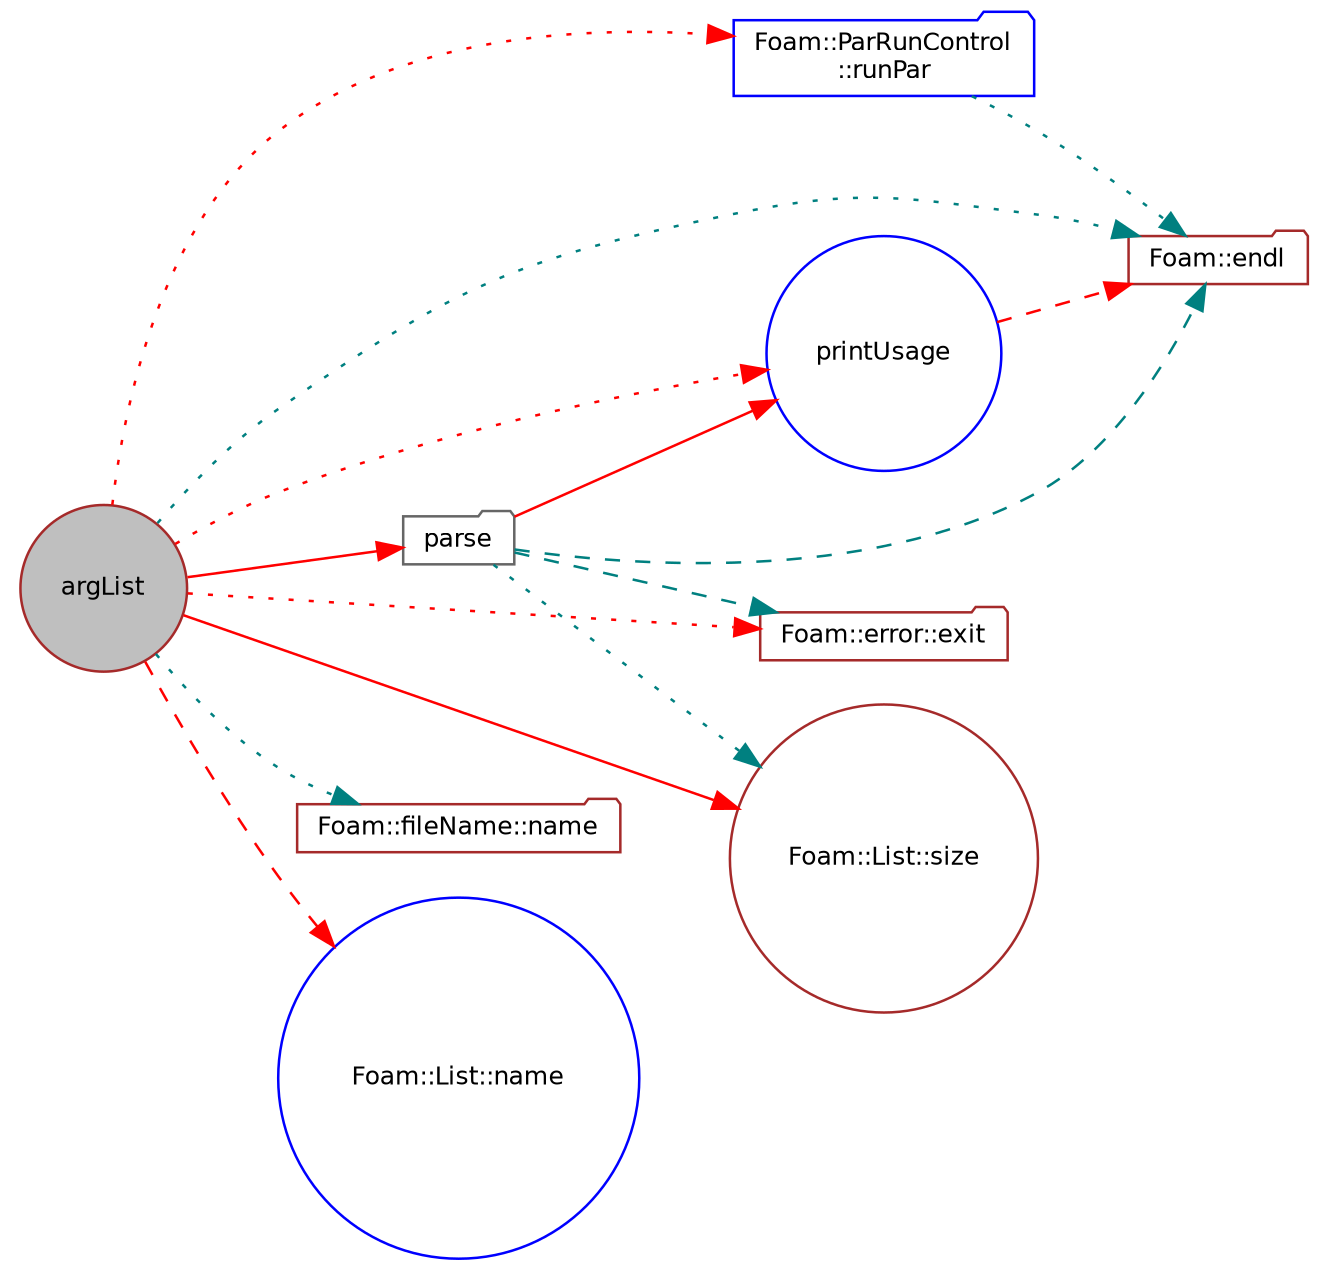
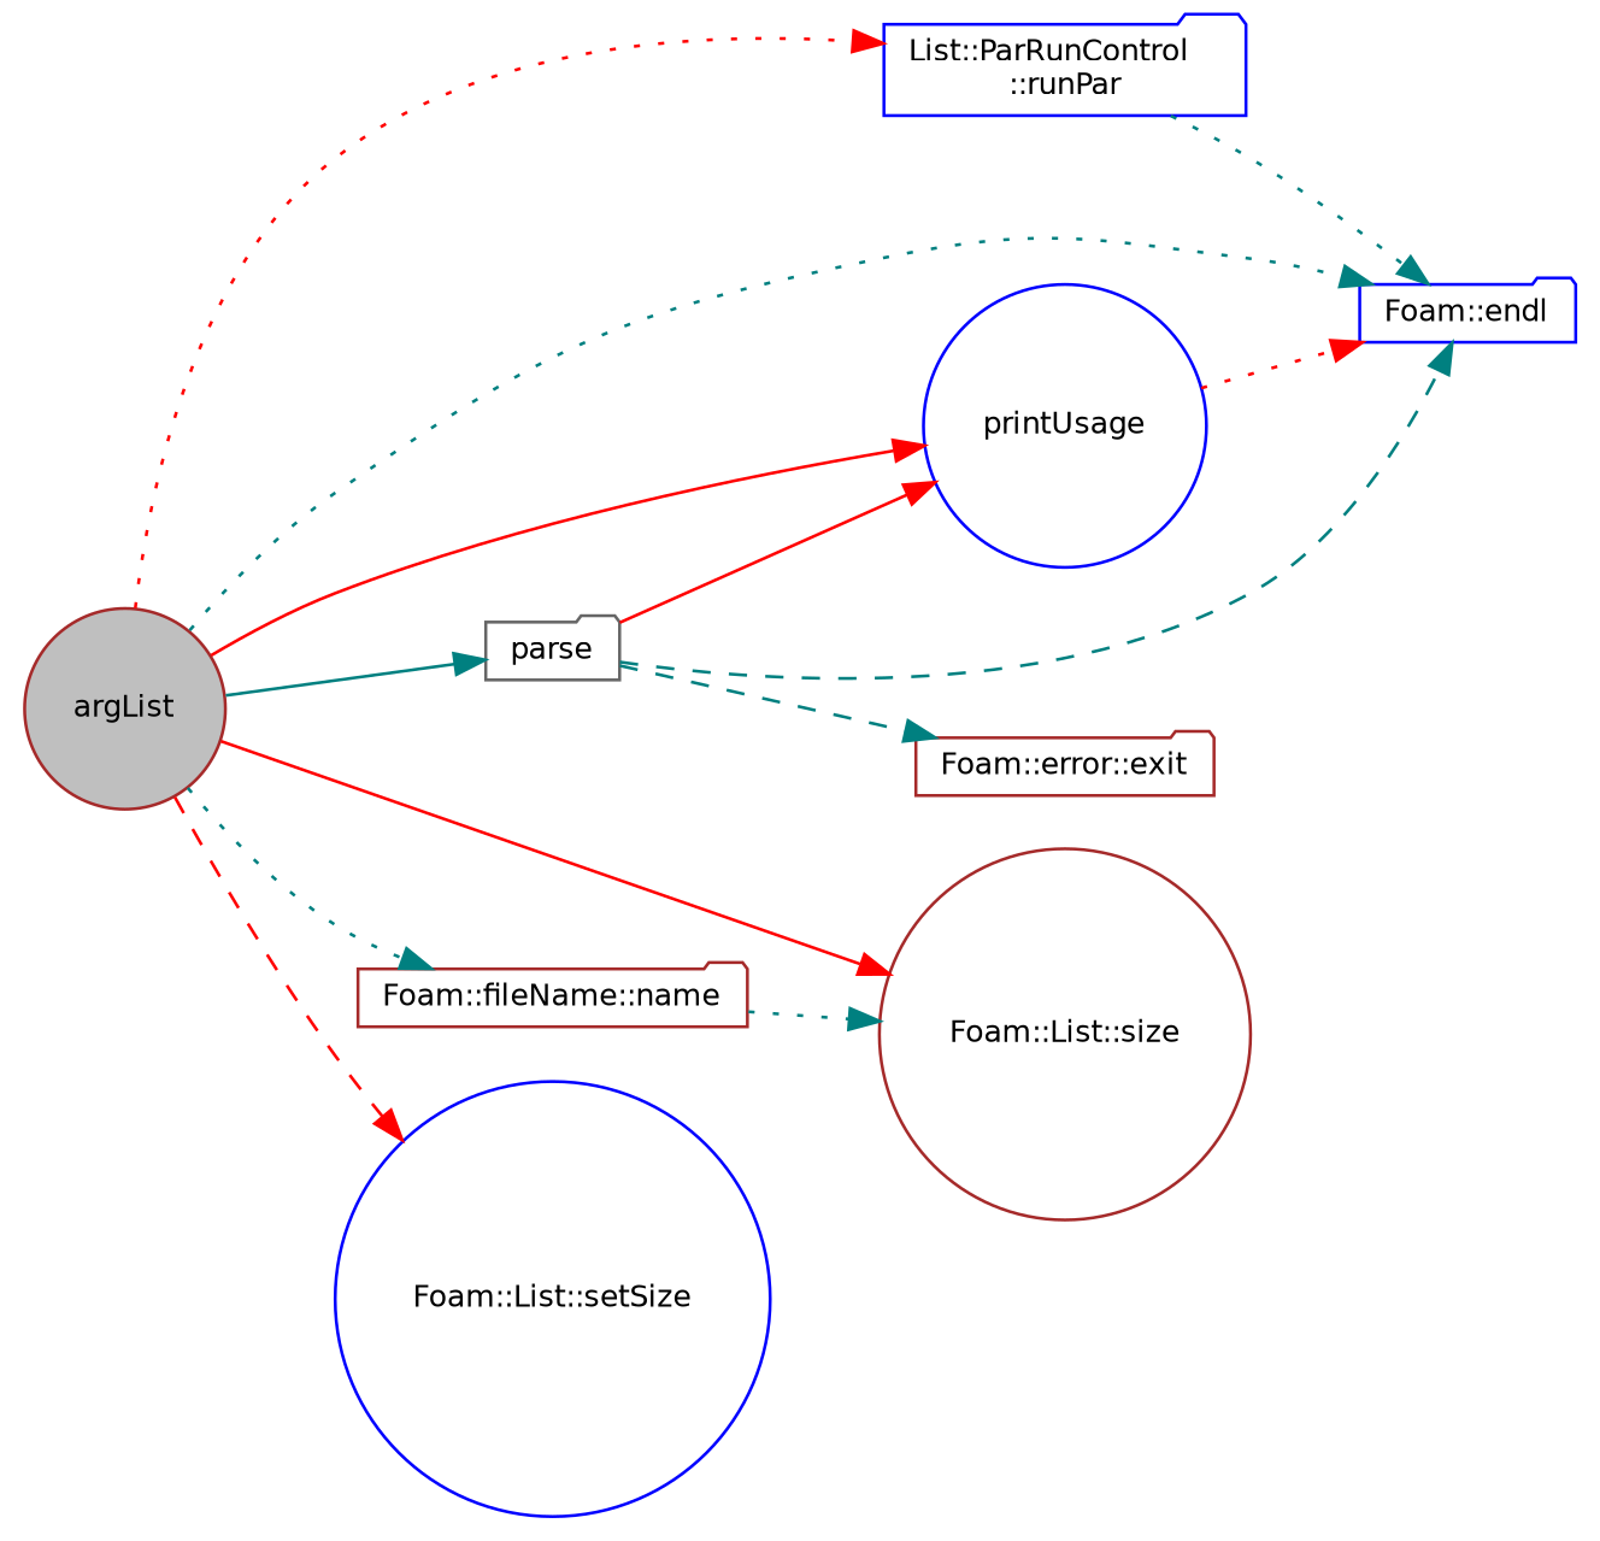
  digraph {
    rankdir=LR
    node [color=brown fontname=Helvetica fontsize=10 shape=folder]
    edge [color=red fontname=Helvetica fontsize=10 labelfontname=Helvetica labelfontsize=10 style=dotted]
    n1 [fillcolor=grey75 fontcolor=black height=0.2 label=argList shape=circle style=filled width=0.4]
-   n2 [height=0.2 label="Foam::endl" width=0.4]
+   n2 [color=blue height=0.2 label="Foam::endl" width=0.4]
    n3 [height=0.2 label="Foam::error::exit" width=0.4]
    n4 [height=0.2 label="Foam::fileName::name" width=0.4]
    n5 [color=gray40 height=0.2 label=parse width=0.4]
    n6 [color=blue height=0.2 label=printUsage shape=circle width=0.4]
    n7 [height=0.2 label="Foam::List::size" shape=circle width=0.4]
-   n8 [color=blue height=0.2 label="Foam::List::name" shape=circle width=0.4]
-   n9 [color=blue height=0.2 label="Foam::ParRunControl\l::runPar" width=0.4]
+   n8 [color=blue height=0.2 label="Foam::List::setSize" shape=circle width=0.4]
+   n9 [color=blue height=0.2 label="List::ParRunControl\l::runPar" width=0.4]
    n1 -> n2 [color=teal]
-   n1 -> n3
    n1 -> n4 [color=teal]
-   n1 -> n5 [style=solid]
-   n1 -> n6
+   n1 -> n5 [color=teal style=solid]
+   n1 -> n6 [style=solid]
    n1 -> n7 [style=solid]
    n1 -> n8 [style=dashed]
    n1 -> n9
    n5 -> n2 [color=teal style=dashed]
    n5 -> n3 [color=teal style=dashed]
    n5 -> n6 [style=solid]
-   n5 -> n7 [color=teal]
-   n6 -> n2 [style=dashed]
+   n4 -> n7 [color=teal]
+   n6 -> n2
    n9 -> n2 [color=teal]
  }
